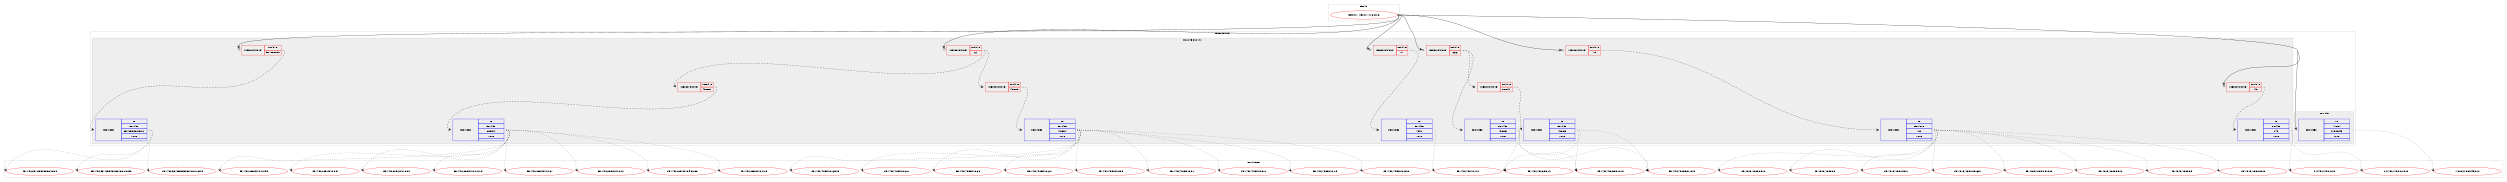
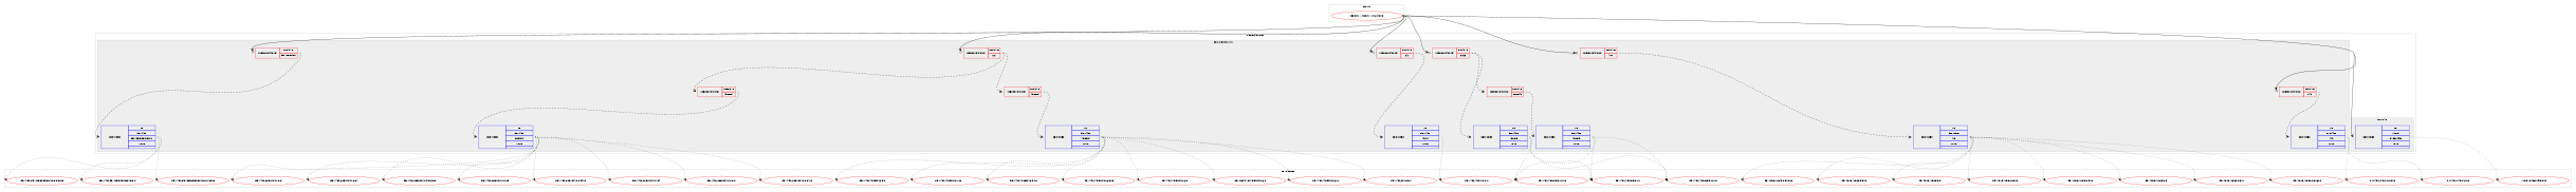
  digraph {
    compound=true
    concentrate=true
    fontname=Helvetica
    fontsize=10
    newrank=true
    rankdir=TB
    ranksep=1.5
    node [color=red fontname=Helvetica fontsize=10]
    edge [arrowhead=vee headport=w style=dotted tailport=e weight=100]
    n1 [label="net-proxy/haproxy-1.6.11-r2" width=4]
    n2 [color=blue label=<<TABLE BORDER="0" CELLBORDER="1" CELLSPACING="0" CELLPADDING="4" WIDTH="220"><TR><TD ROWSPAN="6" CELLPADDING="30">pack_dep</TD></TR><TR><TD WIDTH="110">no</TD></TR><TR><TD>virtual</TD></TR><TR><TD>pkgconfig</TD></TR><TR><TD>none</TD></TR><TR><TD></TD></TR></TABLE>> shape=none]
    n3 [color=blue label=<<TABLE BORDER="0" CELLBORDER="1" CELLSPACING="0" CELLPADDING="4" WIDTH="220"><TR><TD ROWSPAN="6" CELLPADDING="30">pack_dep</TD></TR><TR><TD WIDTH="110">no</TD></TR><TR><TD>dev-libs</TD></TR><TR><TD>device-atlas-api-c</TD></TR><TR><TD>none</TD></TR><TR><TD></TD></TR></TABLE>> shape=none]
    n4 [label=<<TABLE BORDER="0" CELLBORDER="1" CELLSPACING="0" CELLPADDING="4"><TR><TD ROWSPAN="3" CELLPADDING="10">use_conditional</TD></TR><TR><TD>positive</TD></TR><TR><TD>device-atlas</TD></TR></TABLE>> shape=none]
    n5 [color=blue label=<<TABLE BORDER="0" CELLBORDER="1" CELLSPACING="0" CELLPADDING="4" WIDTH="220"><TR><TD ROWSPAN="6" CELLPADDING="30">pack_dep</TD></TR><TR><TD WIDTH="110">no</TD></TR><TR><TD>dev-lang</TD></TR><TR><TD>lua</TD></TR><TR><TD>none</TD></TR><TR><TD></TD></TR></TABLE>> shape=none]
    n6 [label=<<TABLE BORDER="0" CELLBORDER="1" CELLSPACING="0" CELLPADDING="4"><TR><TD ROWSPAN="3" CELLPADDING="10">use_conditional</TD></TR><TR><TD>positive</TD></TR><TR><TD>lua</TD></TR></TABLE>> shape=none]
    n7 [color=blue label=<<TABLE BORDER="0" CELLBORDER="1" CELLSPACING="0" CELLPADDING="4" WIDTH="220"><TR><TD ROWSPAN="6" CELLPADDING="30">pack_dep</TD></TR><TR><TD WIDTH="110">no</TD></TR><TR><TD>dev-libs</TD></TR><TR><TD>libpcre</TD></TR><TR><TD>none</TD></TR><TR><TD></TD></TR></TABLE>> shape=none]
    n8 [color=blue label=<<TABLE BORDER="0" CELLBORDER="1" CELLSPACING="0" CELLPADDING="4" WIDTH="220"><TR><TD ROWSPAN="6" CELLPADDING="30">pack_dep</TD></TR><TR><TD WIDTH="110">no</TD></TR><TR><TD>dev-libs</TD></TR><TR><TD>libpcre</TD></TR><TR><TD>none</TD></TR><TR><TD></TD></TR></TABLE>> shape=none]
    n9 [label=<<TABLE BORDER="0" CELLBORDER="1" CELLSPACING="0" CELLPADDING="4"><TR><TD ROWSPAN="3" CELLPADDING="10">use_conditional</TD></TR><TR><TD>positive</TD></TR><TR><TD>pcre-jit</TD></TR></TABLE>> shape=none]
    n10 [label=<<TABLE BORDER="0" CELLBORDER="1" CELLSPACING="0" CELLPADDING="4"><TR><TD ROWSPAN="3" CELLPADDING="10">use_conditional</TD></TR><TR><TD>positive</TD></TR><TR><TD>pcre</TD></TR></TABLE>> shape=none]
    n11 [color=blue label=<<TABLE BORDER="0" CELLBORDER="1" CELLSPACING="0" CELLPADDING="4" WIDTH="220"><TR><TD ROWSPAN="6" CELLPADDING="30">pack_dep</TD></TR><TR><TD WIDTH="110">no</TD></TR><TR><TD>dev-libs</TD></TR><TR><TD>libslz</TD></TR><TR><TD>none</TD></TR><TR><TD></TD></TR></TABLE>> shape=none]
    n12 [label=<<TABLE BORDER="0" CELLBORDER="1" CELLSPACING="0" CELLPADDING="4"><TR><TD ROWSPAN="3" CELLPADDING="10">use_conditional</TD></TR><TR><TD>positive</TD></TR><TR><TD>slz</TD></TR></TABLE>> shape=none]
    n13 [color=blue label=<<TABLE BORDER="0" CELLBORDER="1" CELLSPACING="0" CELLPADDING="4" WIDTH="220"><TR><TD ROWSPAN="6" CELLPADDING="30">pack_dep</TD></TR><TR><TD WIDTH="110">no</TD></TR><TR><TD>dev-libs</TD></TR><TR><TD>openssl</TD></TR><TR><TD>none</TD></TR><TR><TD></TD></TR></TABLE>> shape=none]
    n14 [label=<<TABLE BORDER="0" CELLBORDER="1" CELLSPACING="0" CELLPADDING="4"><TR><TD ROWSPAN="3" CELLPADDING="10">use_conditional</TD></TR><TR><TD>negative</TD></TR><TR><TD>libressl</TD></TR></TABLE>> shape=none]
    n15 [color=blue label=<<TABLE BORDER="0" CELLBORDER="1" CELLSPACING="0" CELLPADDING="4" WIDTH="220"><TR><TD ROWSPAN="6" CELLPADDING="30">pack_dep</TD></TR><TR><TD WIDTH="110">no</TD></TR><TR><TD>dev-libs</TD></TR><TR><TD>libressl</TD></TR><TR><TD>none</TD></TR><TR><TD></TD></TR></TABLE>> shape=none]
    n16 [label=<<TABLE BORDER="0" CELLBORDER="1" CELLSPACING="0" CELLPADDING="4"><TR><TD ROWSPAN="3" CELLPADDING="10">use_conditional</TD></TR><TR><TD>positive</TD></TR><TR><TD>libressl</TD></TR></TABLE>> shape=none]
    n17 [label=<<TABLE BORDER="0" CELLBORDER="1" CELLSPACING="0" CELLPADDING="4"><TR><TD ROWSPAN="3" CELLPADDING="10">use_conditional</TD></TR><TR><TD>positive</TD></TR><TR><TD>ssl</TD></TR></TABLE>> shape=none]
    n18 [color=blue label=<<TABLE BORDER="0" CELLBORDER="1" CELLSPACING="0" CELLPADDING="4" WIDTH="220"><TR><TD ROWSPAN="6" CELLPADDING="30">pack_dep</TD></TR><TR><TD WIDTH="110">no</TD></TR><TR><TD>sys-libs</TD></TR><TR><TD>zlib</TD></TR><TR><TD>none</TD></TR><TR><TD></TD></TR></TABLE>> shape=none]
    n19 [label=<<TABLE BORDER="0" CELLBORDER="1" CELLSPACING="0" CELLPADDING="4"><TR><TD ROWSPAN="3" CELLPADDING="10">use_conditional</TD></TR><TR><TD>positive</TD></TR><TR><TD>zlib</TD></TR></TABLE>> shape=none]
    n20 [label="dev-libs/device-atlas-api-c-2.1" width=4]
    n21 [label="dev-libs/device-atlas-api-c-2.1.2_p1" width=4]
    n22 [label="dev-libs/device-atlas-api-c-2.1.2_p2" width=4]
    n23 [label="virtual/pkgconfig-0-r1" width=4]
    n24 [label="dev-lang/lua-5.1.5-r100" width=4]
    n25 [label="dev-lang/lua-5.1.5-r601" width=4]
    n26 [label="dev-lang/lua-5.1.5-r4" width=4]
    n27 [label="dev-lang/lua-5.2.3" width=4]
    n28 [label="dev-lang/lua-5.2.3-r1" width=4]
    n29 [label="dev-lang/lua-5.2.3-r2" width=4]
    n30 [label="dev-lang/lua-5.3.3" width=4]
    n31 [label="dev-lang/lua-5.3.3-r1" width=4]
    n32 [label="dev-libs/libpcre-8.40-r1" width=4]
    n33 [label="dev-libs/libpcre-8.41" width=4]
    n34 [label="dev-libs/libpcre-8.41-r1" width=4]
    n35 [label="dev-libs/libslz-1.1.0" width=4]
    n36 [label="dev-libs/openssl-0.9.8z_p8" width=4]
    n37 [label="dev-libs/openssl-1.0.2k" width=4]
    n38 [label="dev-libs/openssl-1.0.2l" width=4]
    n39 [label="dev-libs/openssl-1.0.2l-r1" width=4]
    n40 [label="dev-libs/openssl-1.0.2m" width=4]
    n41 [label="dev-libs/openssl-1.1.0f" width=4]
    n42 [label="dev-libs/openssl-1.1.0f-r1" width=4]
    n43 [label="dev-libs/openssl-1.1.0g" width=4]
    n44 [label="dev-libs/libressl-2.3.10" width=4]
    n45 [label="dev-libs/libressl-2.4.5" width=4]
    n46 [label="dev-libs/libressl-2.5.0" width=4]
-   n47 [label="dev-libs/libressl-2.5.4" width=4]
-   n48 [label="dev-libs/libressl-2.5.5" width=4]
+   n47 [label="dev-libs/ssl-2.5.4" width=4]
    n49 [label="dev-libs/libressl-2.6.0" width=4]
-   n50 [label="dev-libs/libressl-2.6.1" width=4]
+   n50 [label="dev-positive/libressl-2.6.1" width=4]
    n51 [label="dev-libs/libressl-2.6.2" width=4]
    n52 [label="dev-libs/libressl-2.6.3-r3" width=4]
    n53 [label="sys-libs/zlib-1.2.11" width=4]
    n54 [label="sys-libs/zlib-1.2.11-r1" width=4]
    subgraph cluster_1 {
      color=gray
      label=<<i>ebuild</i>>
      rank=same
      n1
    }
    subgraph cluster_2 {
      color=gray
      label=<<i>dependencies</i>>
      subgraph cluster_3 {
        color=gray
        fillcolor="#eeeeee"
        label=<<i>compile</i>>
        style=filled
        subgraph sub_4 {
          color=gray
          fillcolor="#eeeeee"
          label=<<i>compile</i>>
          style=filled
          n2
        }
      }
      subgraph cluster_5 {
        color=gray
        fillcolor="#eeeeee"
        label=<<i>compile and run</i>>
        style=filled
        subgraph sub_6 {
          color=gray
          fillcolor="#eeeeee"
          label=<<i>compile and run</i>>
          style=filled
          n4
          subgraph sub_7 {
            color=gray
            fillcolor="#eeeeee"
            label=<<i>compile and run</i>>
            style=filled
            n3
          }
        }
        subgraph sub_8 {
          color=gray
          fillcolor="#eeeeee"
          label=<<i>compile and run</i>>
          style=filled
          n6
          subgraph sub_9 {
            color=gray
            fillcolor="#eeeeee"
            label=<<i>compile and run</i>>
            style=filled
            n5
          }
        }
        subgraph sub_10 {
          color=gray
          fillcolor="#eeeeee"
          label=<<i>compile and run</i>>
          style=filled
          n10
          subgraph sub_11 {
            color=gray
            fillcolor="#eeeeee"
            label=<<i>compile and run</i>>
            style=filled
            n7
          }
          subgraph sub_12 {
            color=gray
            fillcolor="#eeeeee"
            label=<<i>compile and run</i>>
            style=filled
            n9
            subgraph sub_13 {
              color=gray
              fillcolor="#eeeeee"
              label=<<i>compile and run</i>>
              style=filled
              n8
            }
          }
        }
        subgraph sub_14 {
          color=gray
          fillcolor="#eeeeee"
          label=<<i>compile and run</i>>
          style=filled
          n12
          subgraph sub_15 {
            color=gray
            fillcolor="#eeeeee"
            label=<<i>compile and run</i>>
            style=filled
            n11
          }
        }
        subgraph sub_16 {
          color=gray
          fillcolor="#eeeeee"
          label=<<i>compile and run</i>>
          style=filled
          n17
          subgraph sub_17 {
            color=gray
            fillcolor="#eeeeee"
            label=<<i>compile and run</i>>
            style=filled
            n14
            subgraph sub_18 {
              color=gray
              fillcolor="#eeeeee"
              label=<<i>compile and run</i>>
              style=filled
              n13
            }
          }
          subgraph sub_19 {
            color=gray
            fillcolor="#eeeeee"
            label=<<i>compile and run</i>>
            style=filled
            n16
            subgraph sub_20 {
              color=gray
              fillcolor="#eeeeee"
              label=<<i>compile and run</i>>
              style=filled
              n15
            }
          }
        }
        subgraph sub_21 {
          color=gray
          fillcolor="#eeeeee"
          label=<<i>compile and run</i>>
          style=filled
          n19
          subgraph sub_22 {
            color=gray
            fillcolor="#eeeeee"
            label=<<i>compile and run</i>>
            style=filled
            n18
          }
        }
      }
      subgraph cluster_23 {
        color=gray
        fillcolor="#eeeeee"
        label=<<i>run</i>>
        style=filled
      }
    }
    subgraph cluster_24 {
      color=gray
      label=<<i>candidates</i>>
      rank=same
      subgraph sub_25 {
        color=black
        label=<<i>candidates</i>>
        nodesep=1
        rank=same
        n20
        n21
        n22
      }
      subgraph sub_26 {
        color=black
        label=<<i>candidates</i>>
        nodesep=1
        rank=same
        n23
      }
      subgraph sub_27 {
        color=black
        label=<<i>candidates</i>>
        nodesep=1
        rank=same
        n24
        n25
        n26
        n27
        n28
        n29
        n30
        n31
      }
      subgraph sub_28 {
        color=black
        label=<<i>candidates</i>>
        nodesep=1
        rank=same
        n32
        n33
        n34
      }
      subgraph sub_29 {
        color=black
        label=<<i>candidates</i>>
        nodesep=1
        rank=same
        n32
        n33
        n34
      }
      subgraph sub_30 {
        color=black
        label=<<i>candidates</i>>
        nodesep=1
        rank=same
        n35
      }
      subgraph sub_31 {
        color=black
        label=<<i>candidates</i>>
        nodesep=1
        rank=same
        n36
        n37
        n38
        n39
        n40
        n41
        n42
        n43
      }
      subgraph sub_32 {
        color=black
        label=<<i>candidates</i>>
        nodesep=1
        rank=same
        n44
        n45
        n46
        n47
-       n48
        n49
        n50
        n51
        n52
      }
      subgraph sub_33 {
        color=black
        label=<<i>candidates</i>>
        nodesep=1
        rank=same
        n53
        n54
      }
    }
    n1 -> n2 [style=solid weight=20]
    n1 -> n4 [arrowhead=odotvee style=solid weight=20]
    n1 -> n6 [arrowhead=odotvee style=solid weight=20]
    n1 -> n10 [arrowhead=odotvee style=solid weight=20]
    n1 -> n12 [arrowhead=odotvee style=solid weight=20]
    n1 -> n17 [arrowhead=odotvee style=solid weight=20]
    n1 -> n19 [arrowhead=odotvee style=solid weight=20]
    n2 -> n23
    n3 -> n20
    n3 -> n21
    n3 -> n22
    n4 -> n3 [style=dashed weight=20]
    n5 -> n24
    n5 -> n25
    n5 -> n26
    n5 -> n27
    n5 -> n28
    n5 -> n29
    n5 -> n30
    n5 -> n31
    n6 -> n5 [style=dashed weight=20]
    n7 -> n32
    n7 -> n33
    n7 -> n34
    n8 -> n32
    n8 -> n33
    n8 -> n34
    n9 -> n8 [style=dashed weight=20]
    n10 -> n7 [style=dashed weight=20]
    n10 -> n9 [style=dashed weight=20]
    n11 -> n35
    n12 -> n11 [style=dashed weight=20]
    n13 -> n36
    n13 -> n37
    n13 -> n38
    n13 -> n39
    n13 -> n40
    n13 -> n41
    n13 -> n42
    n13 -> n43
    n14 -> n13 [style=dashed weight=20]
    n15 -> n44
    n15 -> n45
    n15 -> n46
    n15 -> n47
-   n15 -> n48
    n15 -> n49
    n15 -> n50
    n15 -> n51
    n15 -> n52
    n16 -> n15 [style=dashed weight=20]
    n17 -> n14 [style=dashed weight=20]
    n17 -> n16 [style=dashed weight=20]
    n18 -> n53
    n18 -> n54
    n19 -> n18 [style=dashed weight=20]
  }
